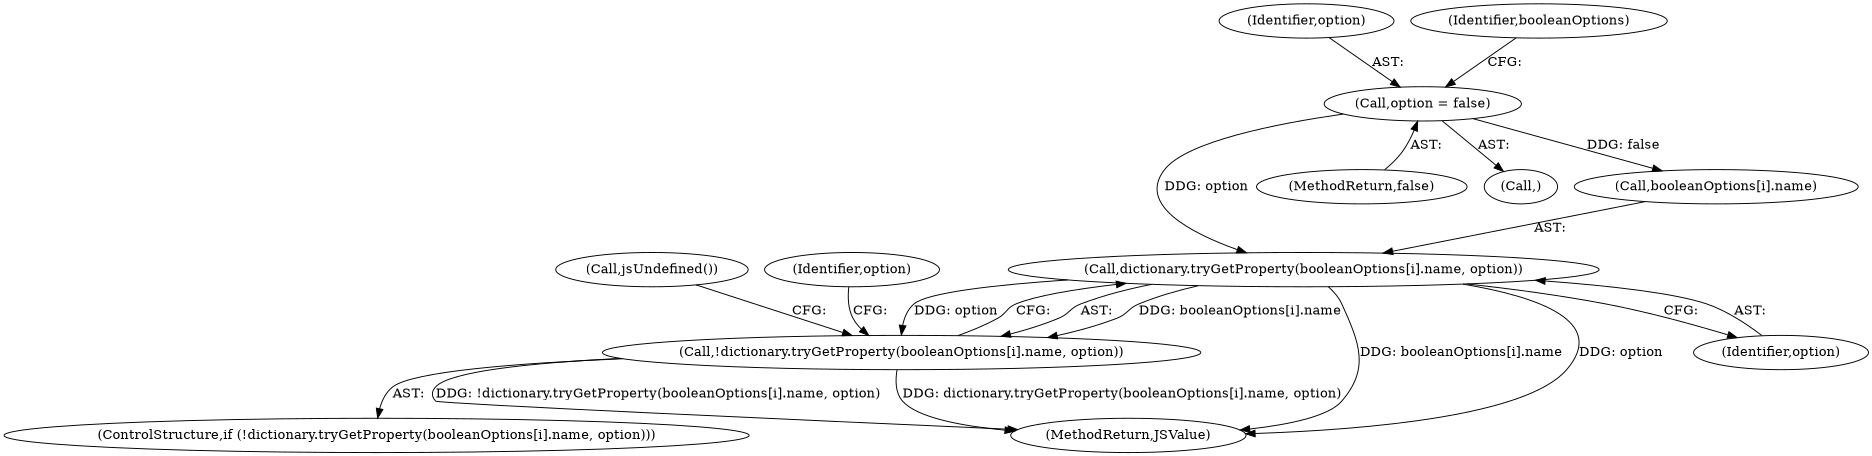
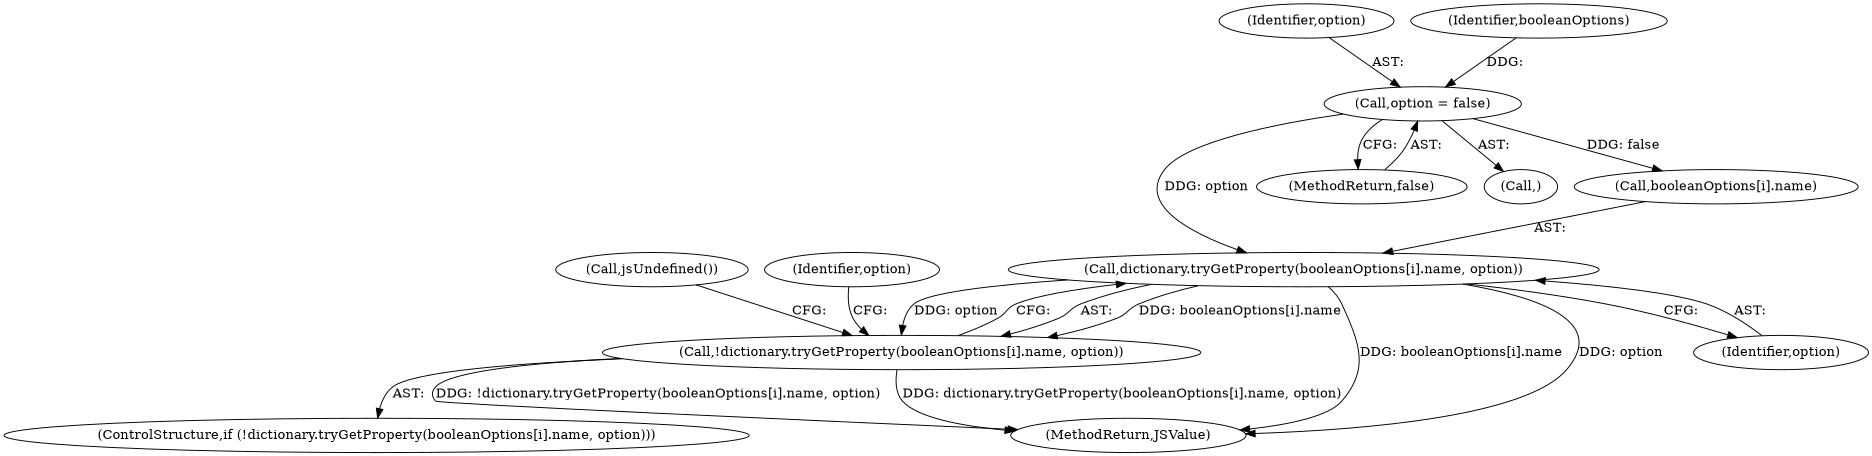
  digraph {
    n1 [label="(Call,dictionary.tryGetProperty(booleanOptions[i].name, option))"]
    n2 [label="(Call,!dictionary.tryGetProperty(booleanOptions[i].name, option))"]
    n3 [label="(MethodReturn,JSValue)"]
    n4 [label="(Identifier,option)"]
    n5 [label="(ControlStructure,if (!dictionary.tryGetProperty(booleanOptions[i].name, option)))"]
    n6 [label="(Call,option = false)"]
    n7 [label="(MethodReturn,false)"]
    n8 [label="(Call,)"]
    n9 [label="(Call,booleanOptions[i].name)"]
    n10 [label="(Identifier,option)"]
    n11 [label="(Call,jsUndefined())"]
    n12 [label="(Identifier,option)"]
    n13 [label="(Identifier,booleanOptions)"]
    n1 -> n2 [label="AST: "]
    n1 -> n2 [label="DDG: booleanOptions[i].name"]
    n1 -> n2 [label="DDG: option"]
    n1 -> n3 [label="DDG: booleanOptions[i].name"]
    n1 -> n3 [label="DDG: option"]
    n1 -> n4 [label="CFG: "]
    n2 -> n1 [label="CFG: "]
    n2 -> n3 [label="DDG: !dictionary.tryGetProperty(booleanOptions[i].name, option)"]
    n2 -> n3 [label="DDG: dictionary.tryGetProperty(booleanOptions[i].name, option)"]
    n2 -> n5 [label="AST: "]
    n4 -> n1 [label="AST: "]
    n6 -> n1 [label="DDG: option"]
+   n6 -> n7 [label="CFG: "]
    n6 -> n8 [label="AST: "]
    n6 -> n9 [label="DDG: false"]
    n7 -> n6 [label="AST: "]
    n9 -> n1 [label="AST: "]
    n10 -> n6 [label="AST: "]
    n11 -> n2 [label="CFG: "]
    n12 -> n2 [label="CFG: "]
-   n13 -> n6 [label="CFG: "]
+   n13 -> n6 [label="DDG: "]
  }
